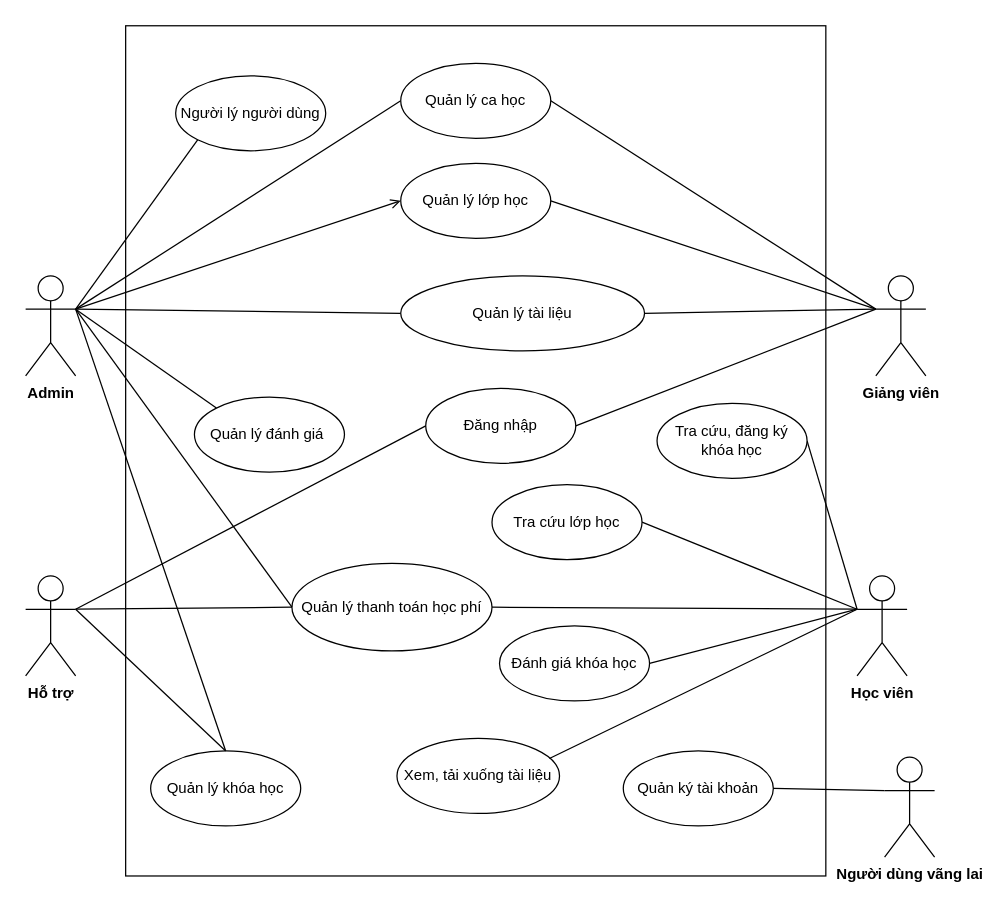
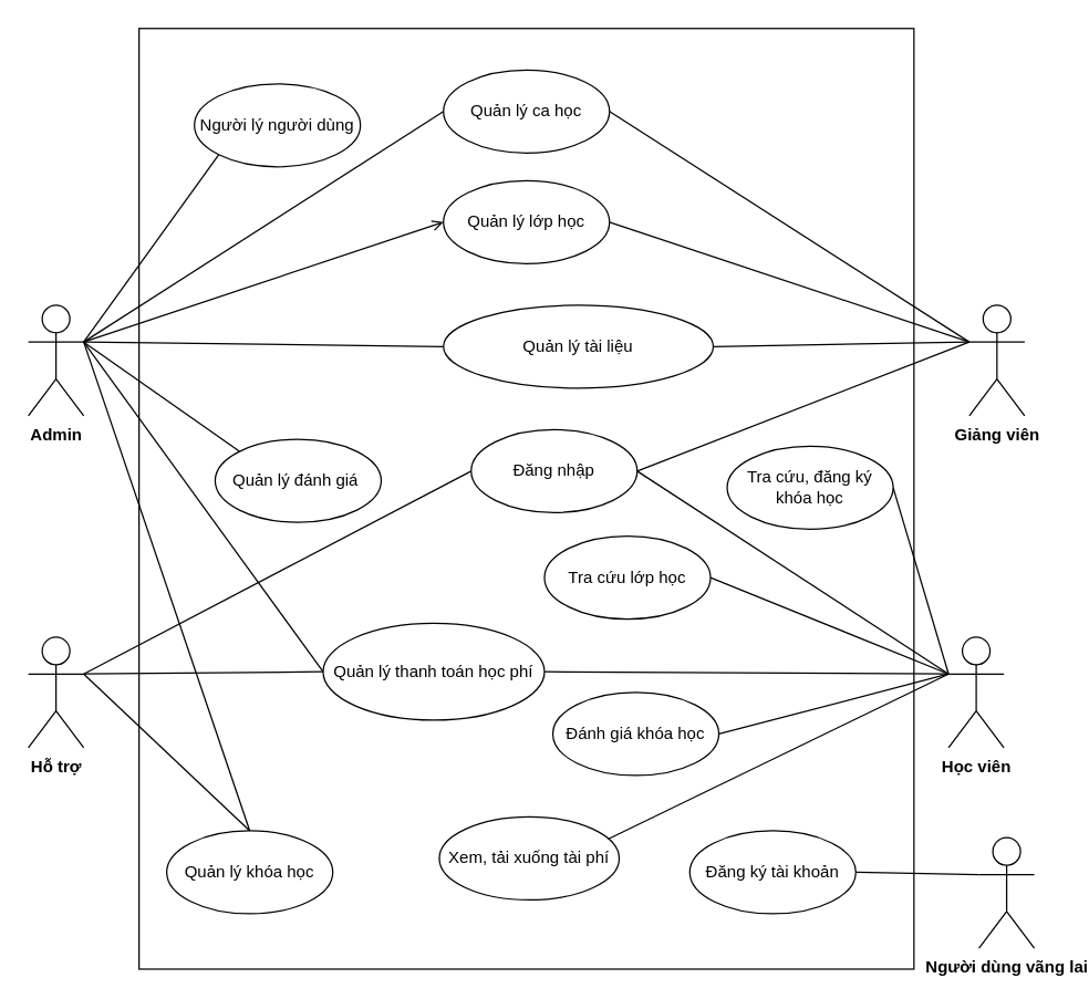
  <mxCell id="0" />
  <mxCell id="1" parent="0" />
  <mxCell id="2" value="" style="rounded=0;whiteSpace=wrap;html=1;gradientColor=none;" parent="1" vertex="1"><mxGeometry x="100" y="20" width="560" height="680" as="geometry" /></mxCell>
  <mxCell id="3" value="" style="rounded=1;orthogonalLoop=1;jettySize=auto;html=1;endArrow=none;endFill=0;exitX=1;exitY=0.333;exitDx=0;exitDy=0;exitPerimeter=0;entryX=0;entryY=1;entryDx=0;entryDy=0;" parent="1" source="4" target="5" edge="1"><mxGeometry relative="1" as="geometry" /></mxCell>
  <mxCell id="4" value="&lt;b&gt;Admin&lt;/b&gt;" style="shape=umlActor;verticalLabelPosition=bottom;verticalAlign=top;html=1;outlineConnect=0;" parent="1" vertex="1"><mxGeometry x="20" y="220" width="40" height="80" as="geometry" /></mxCell>
  <mxCell id="5" value="Người lý người dùng" style="ellipse;whiteSpace=wrap;html=1;verticalAlign=middle;" parent="1" vertex="1"><mxGeometry x="140" y="60" width="120" height="60" as="geometry" /></mxCell>
  <mxCell id="6" value="Đăng nhập" style="ellipse;whiteSpace=wrap;html=1;verticalAlign=middle;" parent="1" vertex="1"><mxGeometry x="340" y="310" width="120" height="60" as="geometry" /></mxCell>
  <mxCell id="7" value="" style="rounded=1;orthogonalLoop=1;jettySize=auto;html=1;endArrow=none;endFill=0;exitX=1;exitY=0.333;exitDx=0;exitDy=0;exitPerimeter=0;entryX=0.5;entryY=0;entryDx=0;entryDy=0;" parent="1" source="4" target="8" edge="1"><mxGeometry relative="1" as="geometry"><mxPoint x="100" y="544.615" as="sourcePoint" /></mxGeometry></mxCell>
  <mxCell id="8" value="Quản lý khóa học" style="ellipse;whiteSpace=wrap;html=1;verticalAlign=middle;" parent="1" vertex="1"><mxGeometry x="120" y="600" width="120" height="60" as="geometry" /></mxCell>
  <mxCell id="9" value="" style="rounded=1;orthogonalLoop=1;jettySize=auto;html=1;endArrow=none;endFill=0;exitX=1;exitY=0.333;exitDx=0;exitDy=0;exitPerimeter=0;entryX=0;entryY=0.5;entryDx=0;entryDy=0;" parent="1" source="4" target="10" edge="1"><mxGeometry relative="1" as="geometry"><mxPoint x="70" y="330" as="sourcePoint" /></mxGeometry></mxCell>
  <mxCell id="10" value="Quản lý ca học" style="ellipse;whiteSpace=wrap;html=1;verticalAlign=middle;" parent="1" vertex="1"><mxGeometry x="320" y="50" width="120" height="60" as="geometry" /></mxCell>
  <mxCell id="11" value="" style="rounded=1;orthogonalLoop=1;jettySize=auto;html=1;endArrow=open;endFill=0;entryX=0;entryY=0.5;entryDx=0;entryDy=0;exitX=1;exitY=0.333;exitDx=0;exitDy=0;exitPerimeter=0;" parent="1" source="4" target="12" edge="1"><mxGeometry relative="1" as="geometry"><mxPoint x="70" y="250" as="sourcePoint" /></mxGeometry></mxCell>
  <mxCell id="12" value="Quản lý lớp học" style="ellipse;whiteSpace=wrap;html=1;verticalAlign=middle;" parent="1" vertex="1"><mxGeometry x="320" y="130" width="120" height="60" as="geometry" /></mxCell>
  <mxCell id="13" value="" style="edgeStyle=none;rounded=1;orthogonalLoop=1;jettySize=auto;html=1;endArrow=none;endFill=0;exitX=0;exitY=0.333;exitDx=0;exitDy=0;exitPerimeter=0;entryX=1;entryY=0.5;entryDx=0;entryDy=0;" parent="1" source="14" target="12" edge="1"><mxGeometry relative="1" as="geometry" /></mxCell>
  <mxCell id="14" value="&lt;b&gt;Giảng viên&lt;/b&gt;" style="shape=umlActor;verticalLabelPosition=bottom;verticalAlign=top;html=1;outlineConnect=0;gradientColor=none;" parent="1" vertex="1"><mxGeometry x="700" y="220" width="40" height="80" as="geometry" /></mxCell>
  <mxCell id="15" value="" style="edgeStyle=none;rounded=1;orthogonalLoop=1;jettySize=auto;html=1;endArrow=none;endFill=0;entryX=1;entryY=0.5;entryDx=0;entryDy=0;exitX=0;exitY=0.333;exitDx=0;exitDy=0;exitPerimeter=0;" parent="1" source="14" target="10" edge="1"><mxGeometry relative="1" as="geometry"><mxPoint x="720" y="284.294" as="sourcePoint" /><mxPoint x="414" y="350" as="targetPoint" /></mxGeometry></mxCell>
  <mxCell id="16" value="Quản lý thanh toán học phí" style="ellipse;whiteSpace=wrap;html=1;verticalAlign=middle;" parent="1" vertex="1"><mxGeometry x="233" y="450" width="160" height="70" as="geometry" /></mxCell>
  <mxCell id="17" value="" style="rounded=1;orthogonalLoop=1;jettySize=auto;html=1;endArrow=none;endFill=0;exitX=1;exitY=0.333;exitDx=0;exitDy=0;exitPerimeter=0;entryX=0;entryY=0.5;entryDx=0;entryDy=0;" parent="1" source="4" target="16" edge="1"><mxGeometry relative="1" as="geometry"><mxPoint x="70" y="256.667" as="sourcePoint" /><mxPoint x="322.077" y="351.949" as="targetPoint" /></mxGeometry></mxCell>
  <mxCell id="18" value="&lt;b&gt;Hỗ trợ&lt;/b&gt;" style="shape=umlActor;verticalLabelPosition=bottom;verticalAlign=top;html=1;outlineConnect=0;" parent="1" vertex="1"><mxGeometry x="20" y="460" width="40" height="80" as="geometry" /></mxCell>
  <mxCell id="19" value="" style="rounded=1;orthogonalLoop=1;jettySize=auto;html=1;endArrow=none;endFill=0;exitX=1;exitY=0.333;exitDx=0;exitDy=0;exitPerimeter=0;entryX=0.5;entryY=0;entryDx=0;entryDy=0;" parent="1" source="18" target="8" edge="1"><mxGeometry relative="1" as="geometry"><mxPoint x="110" y="409.997" as="sourcePoint" /><mxPoint x="218.403" y="497.827" as="targetPoint" /></mxGeometry></mxCell>
  <mxCell id="20" value="&lt;b&gt;Học viên&lt;/b&gt;" style="shape=umlActor;verticalLabelPosition=bottom;verticalAlign=top;html=1;outlineConnect=0;" parent="1" vertex="1"><mxGeometry x="685" y="460" width="40" height="80" as="geometry" /></mxCell>
+ <mxCell id="21" value="" style="edgeStyle=none;rounded=1;orthogonalLoop=1;jettySize=auto;html=1;endArrow=none;endFill=0;exitX=0;exitY=0.333;exitDx=0;exitDy=0;exitPerimeter=0;entryX=1;entryY=0.5;entryDx=0;entryDy=0;" parent="1" source="20" target="6" edge="1"><mxGeometry relative="1" as="geometry"><mxPoint x="710" y="256.667" as="sourcePoint" /><mxPoint x="450" y="340" as="targetPoint" /></mxGeometry></mxCell>
  <mxCell id="22" value="Quản lý đánh giá&amp;nbsp;" style="ellipse;whiteSpace=wrap;html=1;verticalAlign=middle;" parent="1" vertex="1"><mxGeometry x="155" y="317" width="120" height="60" as="geometry" /></mxCell>
  <mxCell id="23" value="" style="rounded=1;orthogonalLoop=1;jettySize=auto;html=1;endArrow=none;endFill=0;exitX=1;exitY=0.333;exitDx=0;exitDy=0;exitPerimeter=0;entryX=0;entryY=0;entryDx=0;entryDy=0;" parent="1" source="4" target="22" edge="1"><mxGeometry relative="1" as="geometry"><mxPoint x="70" y="256.667" as="sourcePoint" /><mxPoint x="330" y="340" as="targetPoint" /></mxGeometry></mxCell>
  <mxCell id="24" value="" style="rounded=1;orthogonalLoop=1;jettySize=auto;html=1;endArrow=none;endFill=0;exitX=1;exitY=0.333;exitDx=0;exitDy=0;exitPerimeter=0;entryX=0;entryY=0.5;entryDx=0;entryDy=0;" parent="1" source="18" target="16" edge="1"><mxGeometry relative="1" as="geometry"><mxPoint x="70" y="496.667" as="sourcePoint" /><mxPoint x="160" y="500" as="targetPoint" /></mxGeometry></mxCell>
  <mxCell id="25" value="" style="edgeStyle=none;rounded=1;orthogonalLoop=1;jettySize=auto;html=1;endArrow=none;endFill=0;exitX=0;exitY=0.333;exitDx=0;exitDy=0;exitPerimeter=0;entryX=1;entryY=0.5;entryDx=0;entryDy=0;" parent="1" source="20" target="38" edge="1"><mxGeometry relative="1" as="geometry"><mxPoint x="710" y="496.667" as="sourcePoint" /><mxPoint x="450" y="260" as="targetPoint" /></mxGeometry></mxCell>
  <mxCell id="26" value="" style="edgeStyle=none;rounded=1;orthogonalLoop=1;jettySize=auto;html=1;endArrow=none;endFill=0;exitX=0;exitY=0.333;exitDx=0;exitDy=0;exitPerimeter=0;entryX=1;entryY=0.5;entryDx=0;entryDy=0;" parent="1" source="20" target="16" edge="1"><mxGeometry relative="1" as="geometry"><mxPoint x="720" y="506.667" as="sourcePoint" /><mxPoint x="460" y="270" as="targetPoint" /></mxGeometry></mxCell>
  <mxCell id="27" value="Đánh giá khóa học" style="ellipse;whiteSpace=wrap;html=1;verticalAlign=middle;" parent="1" vertex="1"><mxGeometry x="399" y="500" width="120" height="60" as="geometry" /></mxCell>
  <mxCell id="28" value="" style="edgeStyle=none;rounded=1;orthogonalLoop=1;jettySize=auto;html=1;endArrow=none;endFill=0;exitX=0;exitY=0.333;exitDx=0;exitDy=0;exitPerimeter=0;entryX=1;entryY=0.5;entryDx=0;entryDy=0;" parent="1" source="20" target="27" edge="1"><mxGeometry relative="1" as="geometry"><mxPoint x="590" y="409.997" as="sourcePoint" /><mxPoint x="340" y="183.33" as="targetPoint" /></mxGeometry></mxCell>
  <mxCell id="29" value="" style="rounded=1;orthogonalLoop=1;jettySize=auto;html=1;endArrow=none;endFill=0;entryX=0;entryY=0.5;entryDx=0;entryDy=0;exitX=1;exitY=0.333;exitDx=0;exitDy=0;exitPerimeter=0;" parent="1" source="4" target="30" edge="1"><mxGeometry relative="1" as="geometry"><mxPoint x="60" y="250" as="sourcePoint" /></mxGeometry></mxCell>
  <mxCell id="30" value="Quản lý tài liệu" style="ellipse;whiteSpace=wrap;html=1;verticalAlign=middle;" parent="1" vertex="1"><mxGeometry x="320" y="220" width="195" height="60" as="geometry" /></mxCell>
  <mxCell id="31" value="" style="edgeStyle=none;rounded=1;orthogonalLoop=1;jettySize=auto;html=1;endArrow=none;endFill=0;exitX=0;exitY=0.333;exitDx=0;exitDy=0;exitPerimeter=0;entryX=1;entryY=0.5;entryDx=0;entryDy=0;" parent="1" source="14" target="30" edge="1"><mxGeometry relative="1" as="geometry"><mxPoint x="713" y="299.997" as="sourcePoint" /></mxGeometry></mxCell>
  <mxCell id="32" value="" style="rounded=1;orthogonalLoop=1;jettySize=auto;html=1;endArrow=none;endFill=0;exitX=1;exitY=0.333;exitDx=0;exitDy=0;exitPerimeter=0;entryX=0;entryY=0.5;entryDx=0;entryDy=0;" parent="1" source="18" target="6" edge="1"><mxGeometry relative="1" as="geometry"><mxPoint x="70" y="256.667" as="sourcePoint" /><mxPoint x="330" y="330" as="targetPoint" /></mxGeometry></mxCell>
- <mxCell id="33" value="Quản ký tài khoản" style="ellipse;whiteSpace=wrap;html=1;verticalAlign=middle;" parent="1" vertex="1"><mxGeometry x="498" y="600" width="120" height="60" as="geometry" /></mxCell>
- <mxCell id="34" value="Xem, tải xuống tài liệu" style="ellipse;whiteSpace=wrap;html=1;verticalAlign=middle;" parent="1" vertex="1"><mxGeometry x="317" y="590" width="130" height="60" as="geometry" /></mxCell>
+ <mxCell id="33" value="Đăng ký tài khoản" style="ellipse;whiteSpace=wrap;html=1;verticalAlign=middle;" parent="1" vertex="1"><mxGeometry x="498" y="600" width="120" height="60" as="geometry" /></mxCell>
+ <mxCell id="34" value="Xem, tải xuống tài phí" style="ellipse;whiteSpace=wrap;html=1;verticalAlign=middle;" parent="1" vertex="1"><mxGeometry x="317" y="590" width="130" height="60" as="geometry" /></mxCell>
  <mxCell id="35" value="" style="edgeStyle=none;rounded=1;orthogonalLoop=1;jettySize=auto;html=1;endArrow=none;endFill=0;entryX=0.938;entryY=0.267;entryDx=0;entryDy=0;exitX=0;exitY=0.333;exitDx=0;exitDy=0;exitPerimeter=0;entryPerimeter=0;" parent="1" source="20" target="34" edge="1"><mxGeometry relative="1" as="geometry"><mxPoint x="700" y="490" as="sourcePoint" /><mxPoint x="200" y="269.66" as="targetPoint" /></mxGeometry></mxCell>
  <mxCell id="36" value="&lt;b&gt;Người dùng vãng lai&lt;/b&gt;" style="shape=umlActor;verticalLabelPosition=bottom;verticalAlign=top;html=1;outlineConnect=0;" parent="1" vertex="1"><mxGeometry x="707" y="605" width="40" height="80" as="geometry" /></mxCell>
  <mxCell id="37" value="" style="edgeStyle=none;rounded=1;orthogonalLoop=1;jettySize=auto;html=1;endArrow=none;endFill=0;exitX=0;exitY=0.333;exitDx=0;exitDy=0;exitPerimeter=0;entryX=1;entryY=0.5;entryDx=0;entryDy=0;" parent="1" source="14" target="6" edge="1"><mxGeometry relative="1" as="geometry"><mxPoint x="700" y="247" as="sourcePoint" /><mxPoint x="460" y="340" as="targetPoint" /></mxGeometry></mxCell>
  <mxCell id="38" value="Tra cứu lớp học" style="ellipse;whiteSpace=wrap;html=1;verticalAlign=middle;" parent="1" vertex="1"><mxGeometry x="393" y="387" width="120" height="60" as="geometry" /></mxCell>
  <mxCell id="39" value="" style="edgeStyle=none;rounded=1;orthogonalLoop=1;jettySize=auto;html=1;endArrow=none;endFill=0;entryX=1;entryY=0.5;entryDx=0;entryDy=0;exitX=0;exitY=0.333;exitDx=0;exitDy=0;exitPerimeter=0;" parent="1" source="36" target="33" edge="1"><mxGeometry relative="1" as="geometry"><mxPoint x="710" y="497" as="sourcePoint" /><mxPoint x="613" y="625" as="targetPoint" /></mxGeometry></mxCell>
  <mxCell id="40" value="" style="edgeStyle=none;rounded=1;orthogonalLoop=1;jettySize=auto;html=1;endArrow=none;endFill=0;exitX=0;exitY=0.333;exitDx=0;exitDy=0;exitPerimeter=0;entryX=1;entryY=0.5;entryDx=0;entryDy=0;" parent="1" source="20" target="41" edge="1"><mxGeometry relative="1" as="geometry"><mxPoint x="820" y="421" as="sourcePoint" /><mxPoint x="570" y="194" as="targetPoint" /></mxGeometry></mxCell>
  <mxCell id="41" value="Tra cứu, đăng ký khóa học" style="ellipse;whiteSpace=wrap;html=1;verticalAlign=middle;" parent="1" vertex="1"><mxGeometry x="525" y="322" width="120" height="60" as="geometry" /></mxCell>
